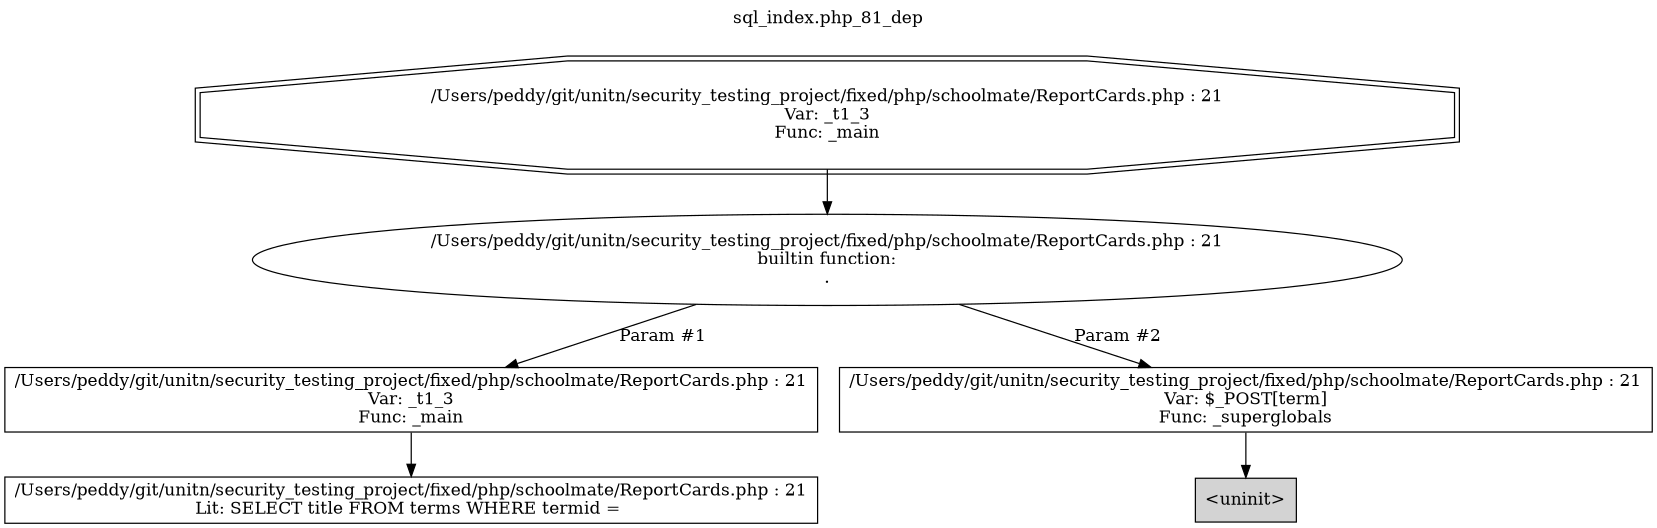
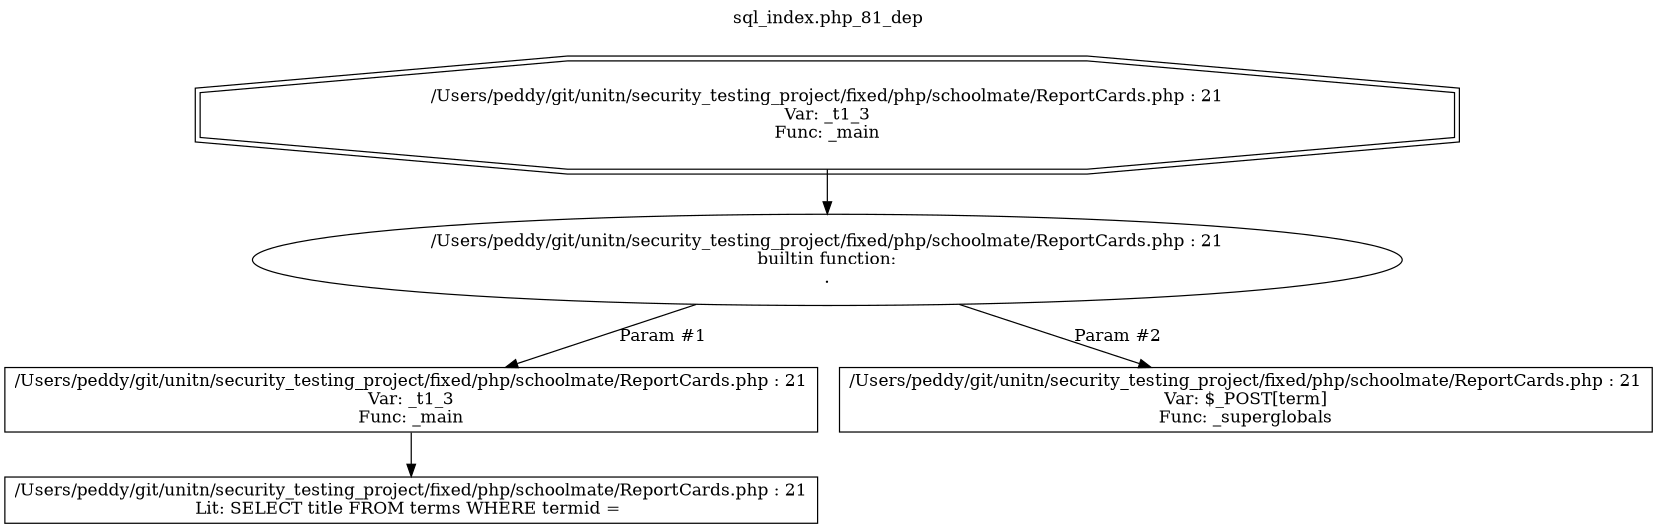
  digraph {
    label="sql_index.php_81_dep"
    labelloc=t
    node [shape=box]
    n1 [label="/Users/peddy/git/unitn/security_testing_project/fixed/php/schoolmate/ReportCards.php : 21\nVar: _t1_3\nFunc: _main\n" shape=doubleoctagon]
    n2 [label="/Users/peddy/git/unitn/security_testing_project/fixed/php/schoolmate/ReportCards.php : 21\nbuiltin function:\n.\n" shape=ellipse]
    n3 [label="/Users/peddy/git/unitn/security_testing_project/fixed/php/schoolmate/ReportCards.php : 21\nVar: _t1_3\nFunc: _main\n"]
    n4 [label="/Users/peddy/git/unitn/security_testing_project/fixed/php/schoolmate/ReportCards.php : 21\nVar: $_POST[term]\nFunc: _superglobals\n"]
    n5 [label="/Users/peddy/git/unitn/security_testing_project/fixed/php/schoolmate/ReportCards.php : 21\nLit: SELECT title FROM terms WHERE termid = \n"]
-   n6 [label="<uninit>" style=filled]
    n1 -> n2
    n2 -> n3 [label="Param #1"]
    n2 -> n4 [label="Param #2"]
    n3 -> n5
-   n4 -> n6
  }
